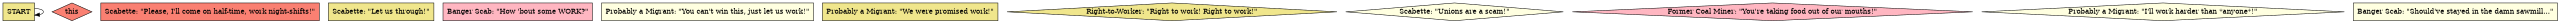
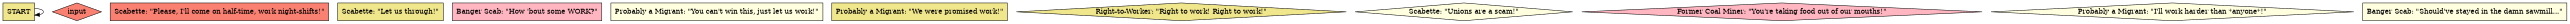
  digraph {
    node [style=filled fillcolor=khaki shape=box]
    n1 [label=START]
-   n2 [label=this fillcolor=salmon shape=diamond]
+   n2 [label=input fillcolor=salmon shape=diamond]
    n3 [label="Scabette: \"Please, I'll come on half-time, work night-shifts!\"" fillcolor=salmon]
    n4 [label="Scabette: \"Let us through!\""]
    n5 [label="Banger Scab: \"How 'bout some WORK?\"" fillcolor=lightpink]
    n6 [label="Probably a Migrant: \"You can't win this, just let us work!\"" fillcolor=lightyellow]
    n7 [label="Probably a Migrant: \"We were promised work!\""]
    n8 [label="Right-to-Worker: \"Right to work! Right to work!\"" shape=diamond]
    n9 [label="Scabette: \"Unions are a scam!\"" fillcolor=lightyellow shape=diamond]
    n10 [label="Former Coal Miner: \"You're taking food out of our mouths!\"" fillcolor=lightpink shape=diamond]
    n11 [label="Probably a Migrant: \"I'll work harder than *anyone*!\"" fillcolor=lightyellow shape=diamond]
    n12 [label="Banger Scab: \"Should've stayed in the damn sawmill...\"" fillcolor=lightyellow]
    n1 -> n1
  }
